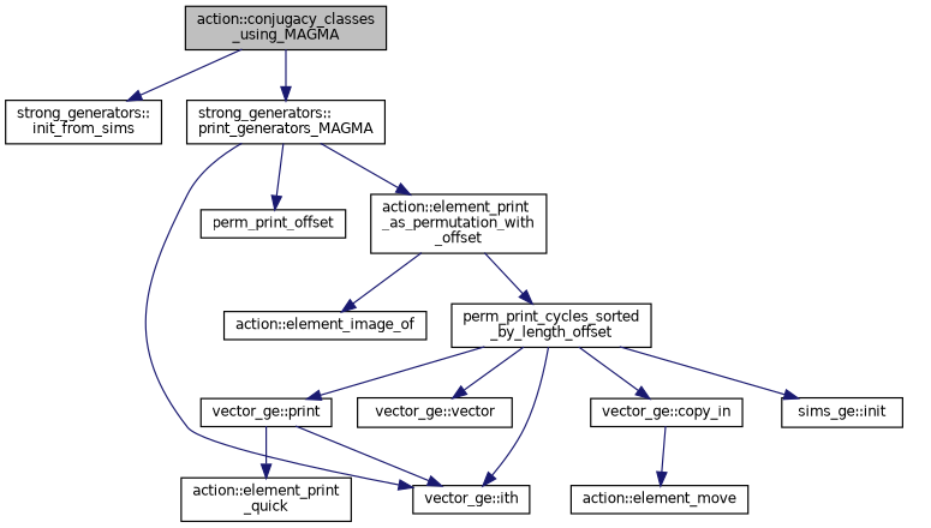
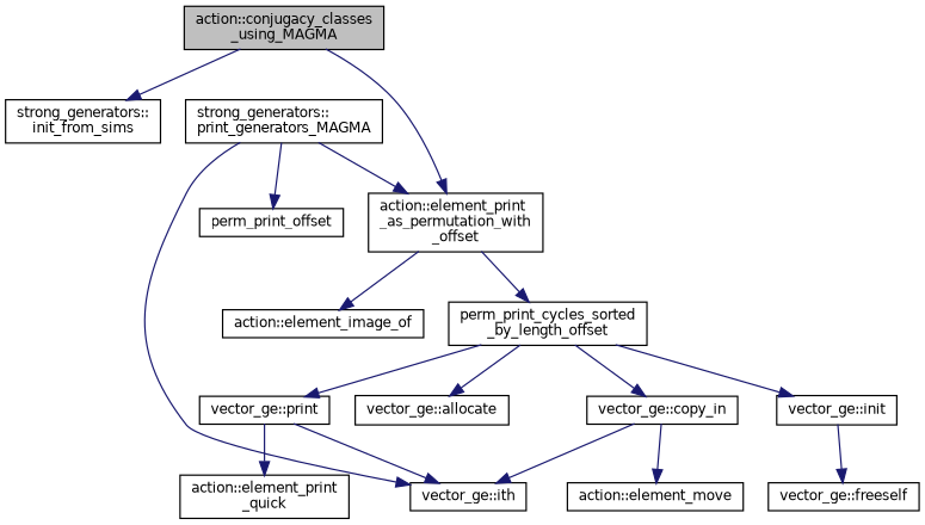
  digraph {
    rankdir=TB
    node [color=black fillcolor=white fontname=Helvetica fontsize=10 shape=record style=filled]
    edge [color=midnightblue fontname=Helvetica fontsize=10 labelfontname=Helvetica labelfontsize=10 style=solid]
    n1 [fillcolor=grey75 fontcolor=black height=0.2 label="action::conjugacy_classes\l_using_MAGMA" width=0.4]
    n2 [height=0.2 label="strong_generators::\linit_from_sims" width=0.4]
    n3 [height=0.2 label="strong_generators::\lprint_generators_MAGMA" width=0.4]
    n4 [height=0.2 label="action::element_print\l_as_permutation_with\l_offset" width=0.4]
    n5 [height=0.2 label="vector_ge::ith" width=0.4]
    n6 [height=0.2 label=perm_print_offset width=0.4]
    n7 [height=0.2 label="action::element_image_of" width=0.4]
    n8 [height=0.2 label="perm_print_cycles_sorted\l_by_length_offset" width=0.4]
-   n9 [height=0.2 label="sims_ge::init" width=0.4]
-   n10 [height=0.2 label="vector_ge::vector" width=0.4]
+   n9 [height=0.2 label="vector_ge::init" width=0.4]
+   n10 [height=0.2 label="vector_ge::allocate" width=0.4]
    n11 [height=0.2 label="vector_ge::copy_in" width=0.4]
    n12 [height=0.2 label="vector_ge::print" width=0.4]
+   n13 [height=0.2 label="vector_ge::freeself" width=0.4]
    n14 [height=0.2 label="action::element_move" width=0.4]
    n15 [height=0.2 label="action::element_print\l_quick" width=0.4]
    n1 -> n2
-   n1 -> n3
+   n1 -> n4
    n3 -> n4
    n3 -> n5
    n3 -> n6
    n4 -> n7
    n4 -> n8
    n8 -> n9
    n8 -> n10
    n8 -> n11
    n8 -> n12
-   n8 -> n5
+   n9 -> n13
+   n11 -> n5
    n11 -> n14
    n12 -> n5
    n12 -> n15
  }
